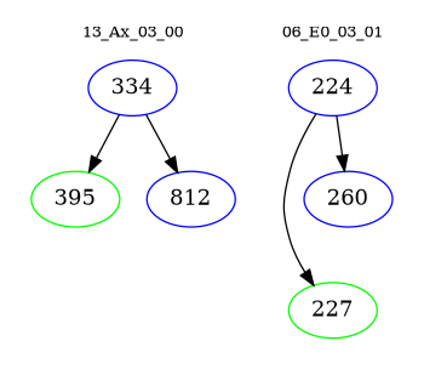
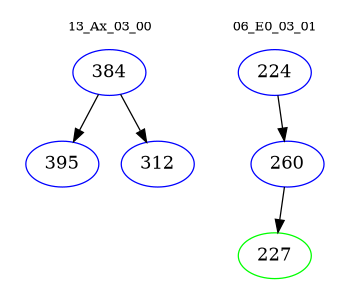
  digraph {
    node [color=blue]
    edge [color=black]
-   n1 [label=334]
-   n2 [color=green label=395]
-   n3 [label=812]
+   n1 [label=384]
+   n2 [label=395]
+   n3 [label=312]
    n4 [label=224]
    n5 [color=green label=227]
    n6 [label=260]
    subgraph cluster_1 {
      color=white
      fontsize=10
      label="13_Ax_03_00"
      n1
      n2
      n3
    }
    subgraph cluster_2 {
      color=white
      fontsize=10
      label="06_E0_03_01"
      n4
      n5
      n6
    }
    n1 -> n2
    n1 -> n3
-   n4 -> n5
+   n6 -> n5
    n4 -> n6
  }
